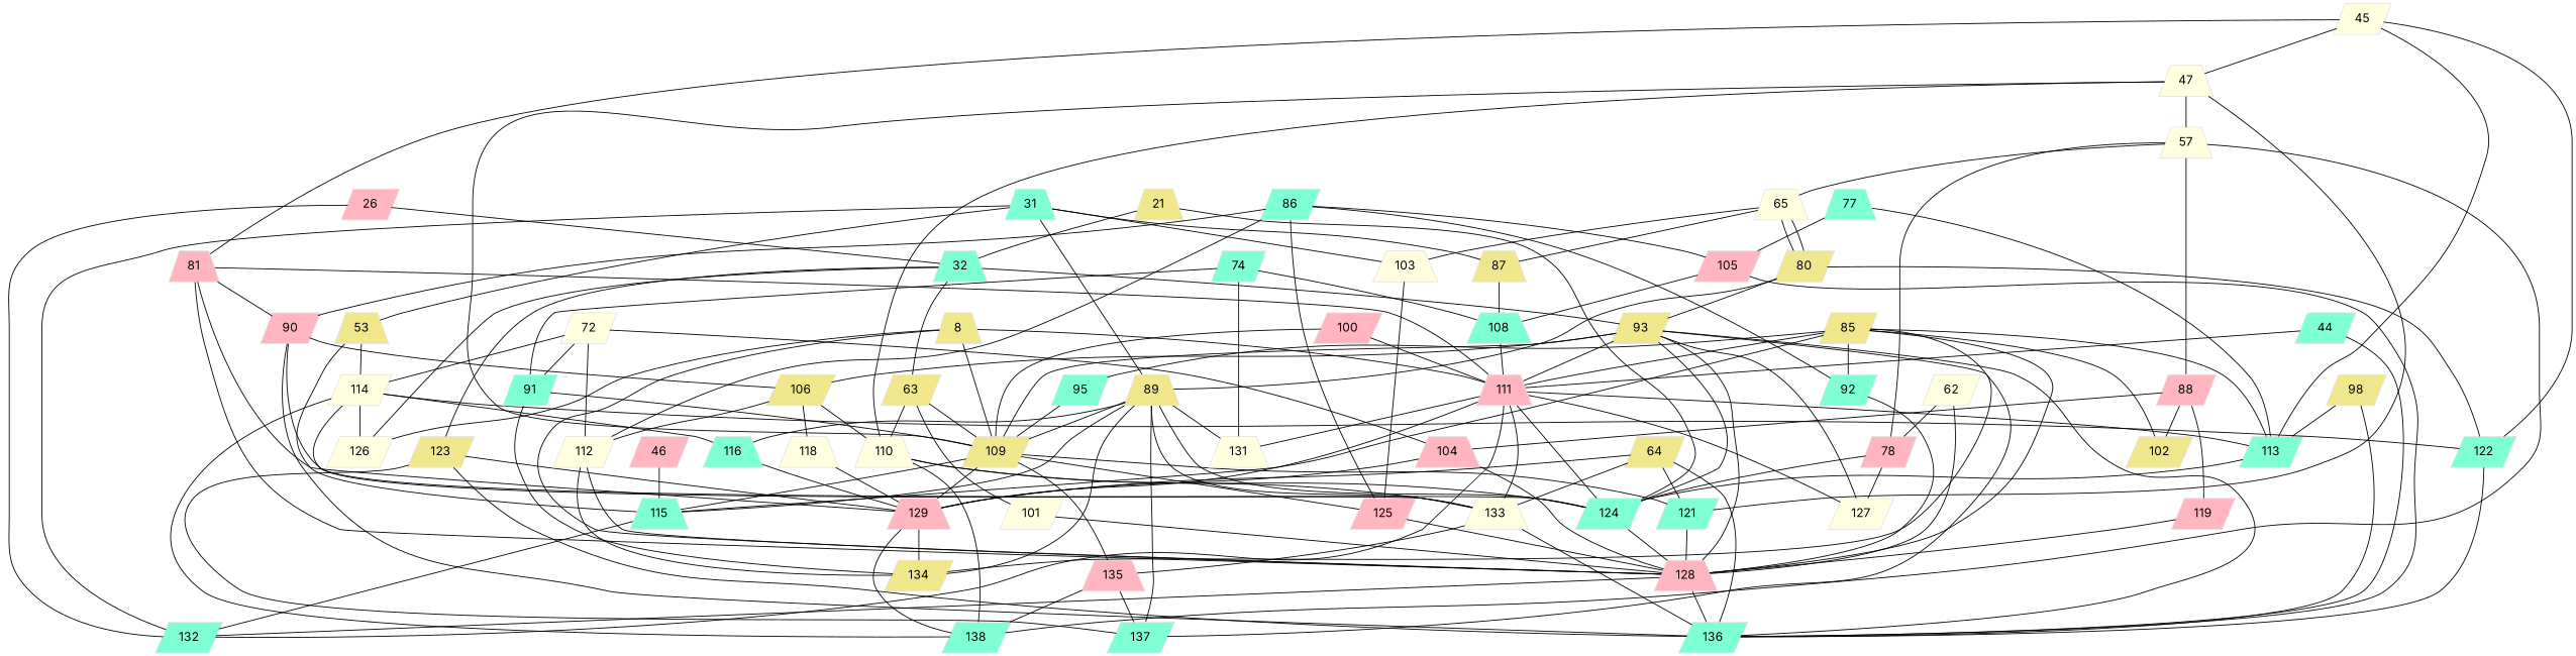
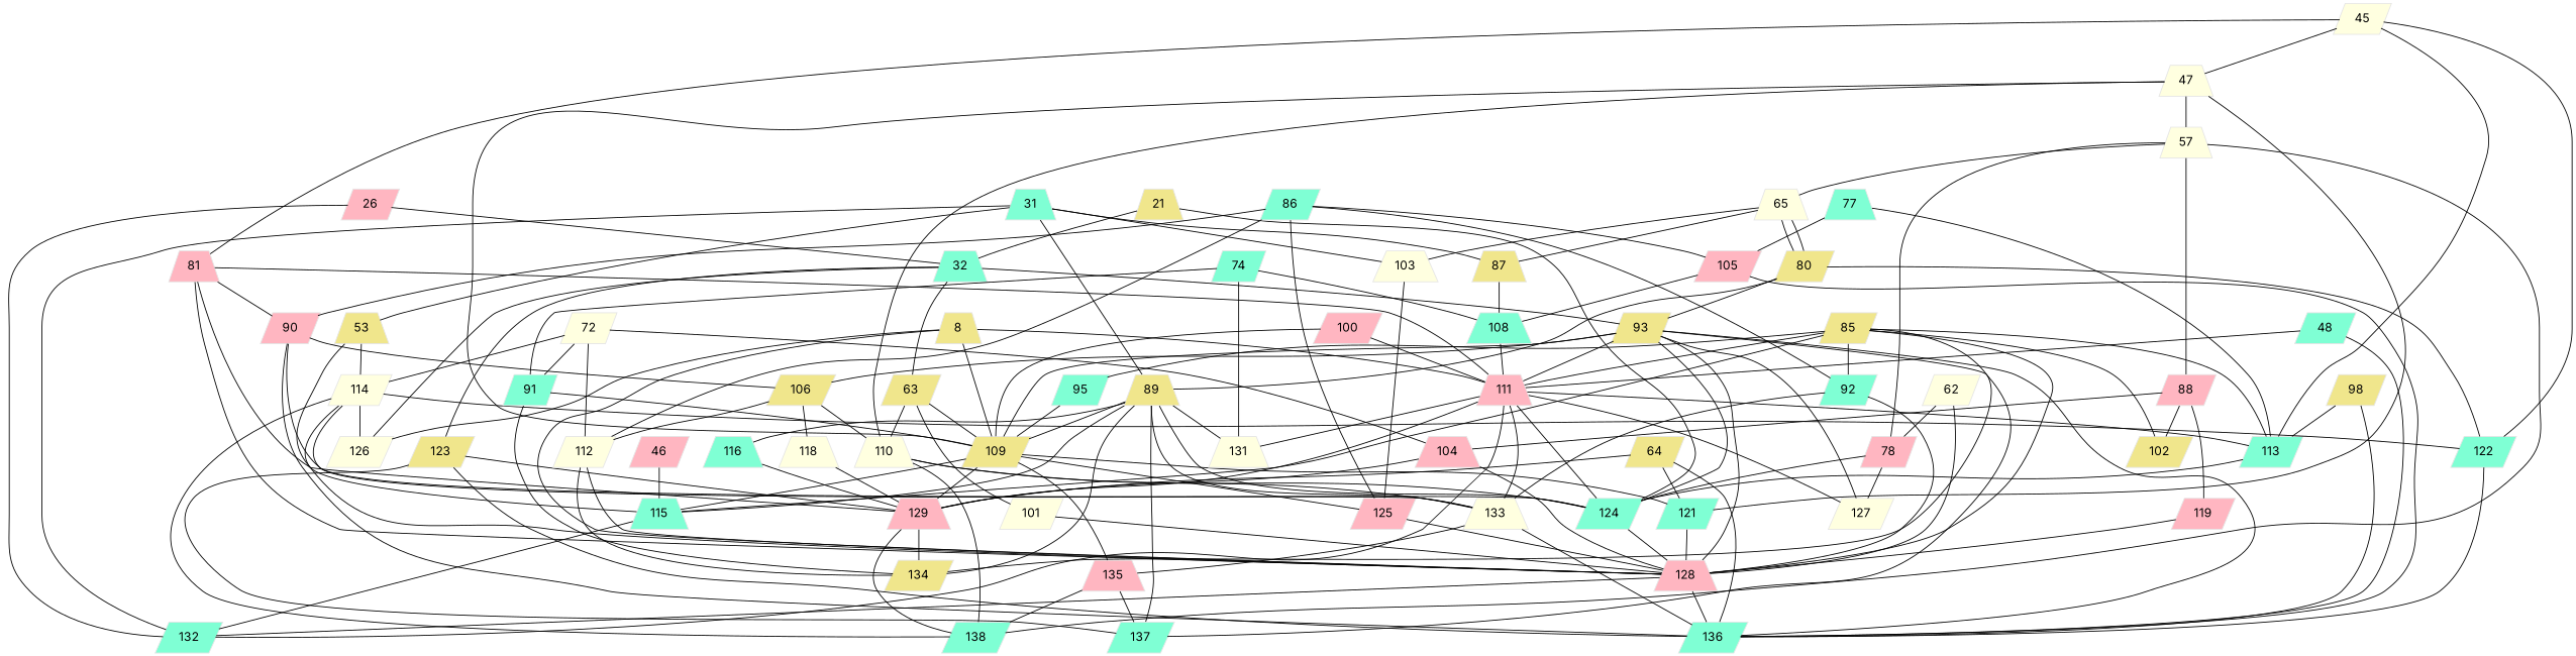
  graph {
    fontname=Inter
    node [color=gray90 fillcolor=aquamarine fontname=Inter shape=parallelogram style=filled]
    edge [fontname=Inter]
    8 [fillcolor=khaki shape=trapezium super="+7"]
    109 [fillcolor=khaki super="+17+107"]
    111 [fillcolor=lightpink shape=trapezium super="+69+71+10"]
    126 [fillcolor=lightyellow]
    128 [fillcolor=lightpink shape=trapezium super="+120+75+68"]
    115 [shape=trapezium super="+83"]
    121 [super="+94"]
    129 [fillcolor=lightpink shape=trapezium super="+99"]
    125 [fillcolor=lightpink super="+59"]
    135 [fillcolor=lightpink shape=trapezium]
    124 [super="+28"]
    132 [super="+13"]
    133 [fillcolor=lightyellow shape=trapezium super="+97+73+117"]
    113 [super="+49"]
    131 [fillcolor=lightyellow shape=trapezium]
    127 [fillcolor=lightyellow]
    136 [super="+25+130"]
    32 [shape=trapezium super="+23"]
    63 [fillcolor=khaki]
    93 [fillcolor=khaki super="+58"]
    123 [fillcolor=khaki]
    21 [fillcolor=khaki shape=trapezium]
    26 [fillcolor=lightpink]
    31 [shape=trapezium]
    53 [fillcolor=khaki shape=trapezium]
    87 [fillcolor=khaki shape=trapezium]
    89 [fillcolor=khaki shape=trapezium super="+20+24+33"]
    103 [fillcolor=lightyellow shape=trapezium]
    114 [fillcolor=lightyellow super="+42+29"]
    108 [shape=trapezium super="+6"]
    134 [fillcolor=khaki]
    116 [shape=trapezium]
    137
    110 [fillcolor=lightyellow shape=trapezium super="+66"]
    101 [fillcolor=lightyellow]
    106 [fillcolor=khaki super="+61"]
    72 [fillcolor=lightyellow]
    91 [super="+3"]
    104 [fillcolor=lightpink shape=trapezium super="+84"]
    112 [fillcolor=lightyellow super="+4"]
    45 [fillcolor=lightyellow]
    47 [fillcolor=lightyellow shape=trapezium]
    81 [fillcolor=lightpink shape=trapezium]
    122 [super="+1"]
    57 [fillcolor=lightyellow shape=trapezium super="+40"]
    90 [fillcolor=lightpink]
    46 [fillcolor=lightpink]
    65 [fillcolor=lightyellow shape=trapezium]
    78 [fillcolor=lightpink super="+70"]
    88 [fillcolor=lightpink super="+16"]
    138
-   48 [label=44]
+   48
    80 [fillcolor=khaki]
    102 [fillcolor=khaki]
    119 [fillcolor=lightpink]
    62 [fillcolor=lightyellow super="+35"]
    64 [fillcolor=khaki super="+36"]
    74
    77 [shape=trapezium]
    105 [fillcolor=lightpink]
    85 [fillcolor=khaki super="+56+82"]
    92 [super="+67"]
    95
    86
    118 [fillcolor=lightyellow shape=trapezium]
    98 [fillcolor=khaki]
    100 [fillcolor=lightpink]
    8 -- 109
    8 -- 111
    8 -- 126
    8 -- 128 [weight=2]
    109 -- 115 [weight=2]
    109 -- 121
    109 -- 129 [weight=2]
    109 -- 125
    109 -- 135
    111 -- 129
    111 -- 124
    111 -- 132
    111 -- 133 [weight=3]
    111 -- 113
    111 -- 131
    111 -- 127
    128 -- 132
    128 -- 136 [weight=3]
    115 -- 132 [weight=2]
    121 -- 128 [weight=2]
    129 -- 134
    129 -- 138
    125 -- 128 [weight=2]
    135 -- 137
    135 -- 138
    124 -- 128 [weight=2]
    133 -- 135
    133 -- 136
    113 -- 124 [weight=2]
    32 -- 126
    32 -- 63
    32 -- 93
    32 -- 123
    63 -- 109
    63 -- 110
    63 -- 101
    93 -- 109 [weight=3]
    93 -- 111
    93 -- 128 [weight=2]
    93 -- 124
    93 -- 127
    93 -- 136
    93 -- 137
    93 -- 106 [weight=2]
    123 -- 129
    123 -- 136
    123 -- 137
    21 -- 124
    21 -- 32
    26 -- 132
    26 -- 32
    31 -- 132 [weight=2]
    31 -- 53
    31 -- 87
    31 -- 89
    31 -- 103
    53 -- 115
    53 -- 114
    87 -- 108
    89 -- 109
    89 -- 115
    89 -- 124
    89 -- 133 [weight=2]
    89 -- 131
    89 -- 134
    89 -- 116
    89 -- 137
    103 -- 125
    114 -- 126
-   114 -- 116 [weight=2]
+   114 -- 128 [weight=2]
    114 -- 133
    114 -- 122 [weight=2]
    114 -- 138 [weight=2]
    108 -- 111
    116 -- 129
    110 -- 124
    110 -- 133 [weight=2]
    110 -- 138
    101 -- 128
    106 -- 110
    106 -- 112
    106 -- 118
    72 -- 114
    72 -- 91
    72 -- 104
    72 -- 112
    91 -- 109 [weight=2]
    91 -- 134
    104 -- 128
    104 -- 129 [weight=2]
    112 -- 128
    112 -- 134
    45 -- 113
    45 -- 47
    45 -- 81
    45 -- 122
    47 -- 109
    47 -- 121
    47 -- 110
    47 -- 57
    81 -- 111 [weight=2]
    81 -- 128 [weight=2]
    81 -- 129 [weight=2]
    81 -- 90
    122 -- 136
    57 -- 65
    57 -- 78
    57 -- 88
    57 -- 138 [weight=2]
    90 -- 124
    90 -- 136
    90 -- 106
    46 -- 115 [weight=2]
    65 -- 87
    65 -- 103
    65 -- 80
    65 -- 80
    78 -- 124 [weight=2]
    78 -- 127
    88 -- 104 [weight=2]
    88 -- 102
    88 -- 119
    48 -- 111
    48 -- 136
    80 -- 93
    80 -- 89
    80 -- 122
    119 -- 128
    62 -- 128 [weight=2]
    62 -- 78
    64 -- 121 [weight=2]
    64 -- 129
    64 -- 136
    74 -- 131
    74 -- 108
    74 -- 91
    77 -- 113
    77 -- 105
    105 -- 136
    105 -- 108
    85 -- 111
    85 -- 128 [weight=3]
    85 -- 115
    85 -- 113
    85 -- 134
    85 -- 102
    85 -- 92 [weight=2]
    85 -- 95
    92 -- 128 [weight=2]
-   64 -- 133
+   92 -- 133
    95 -- 109
    86 -- 125
    86 -- 112
    86 -- 90
    86 -- 105
    86 -- 92
    118 -- 129
    98 -- 113
    98 -- 136
    100 -- 109
    100 -- 111
  }
